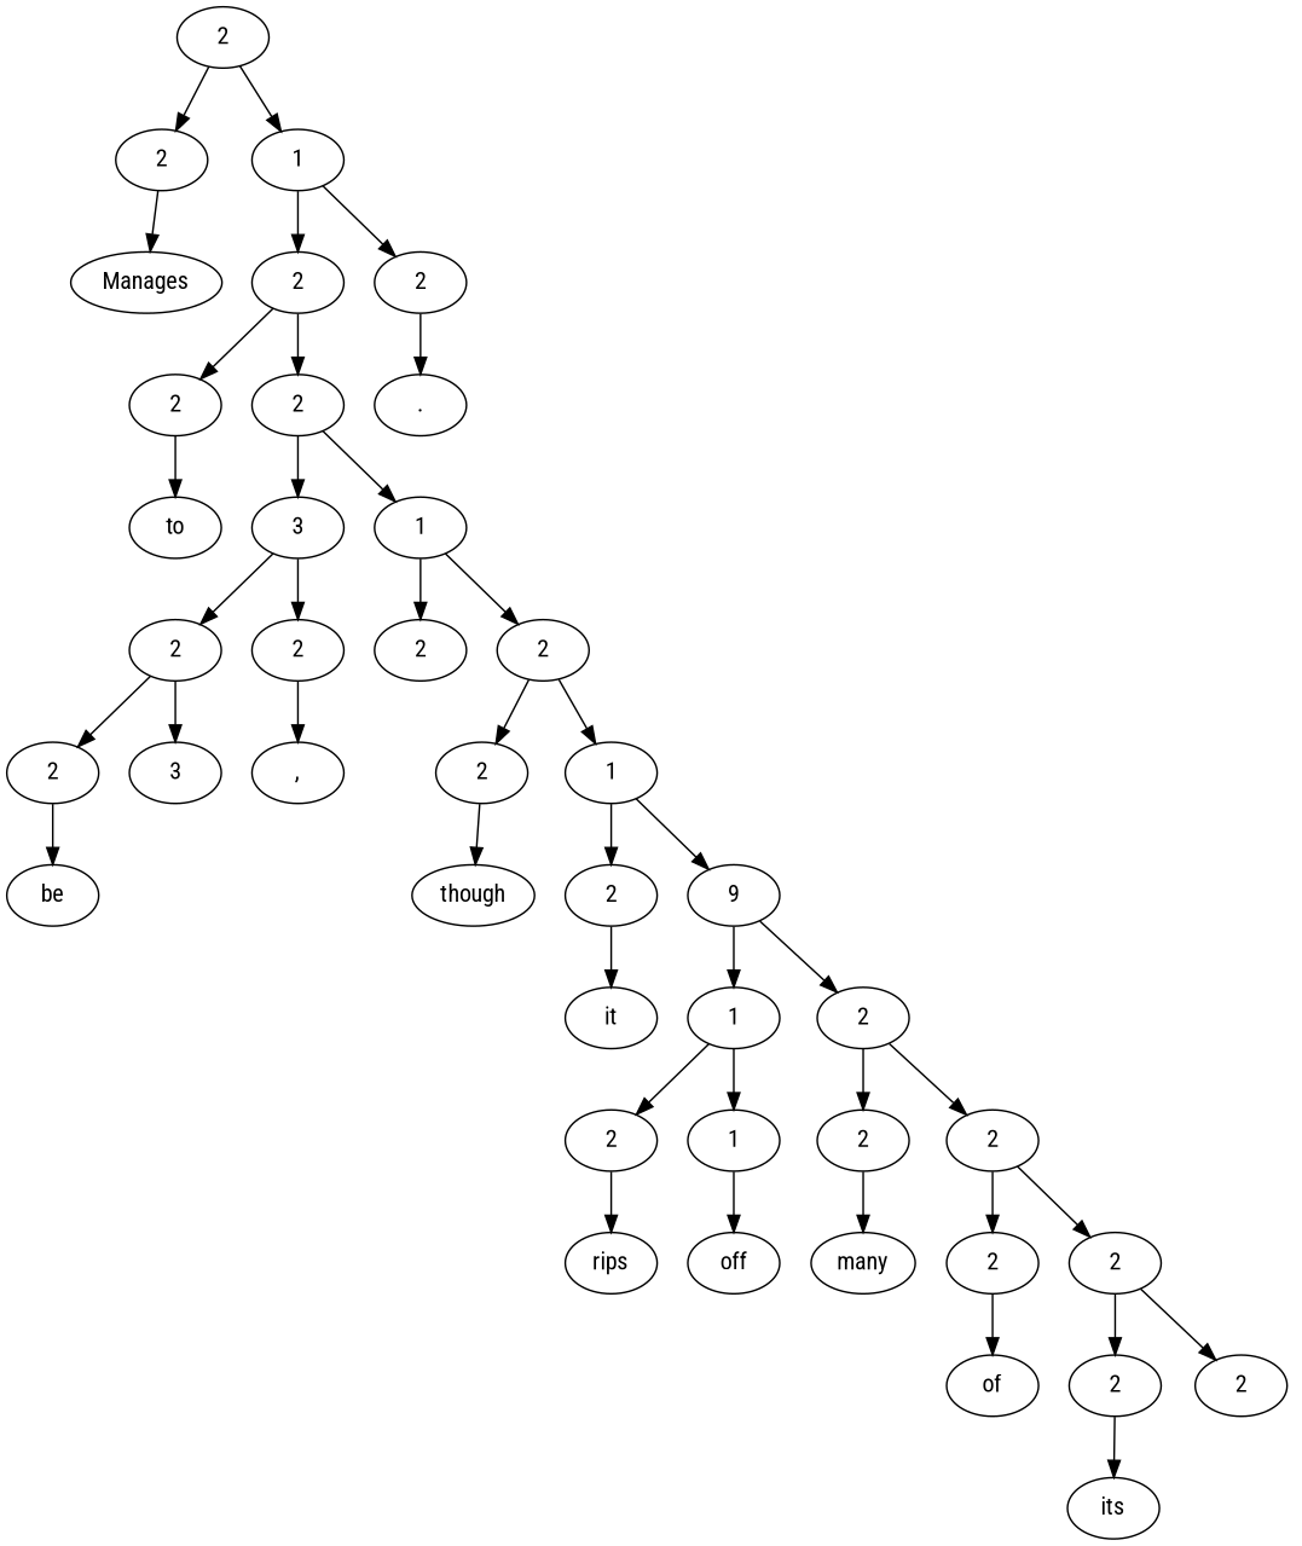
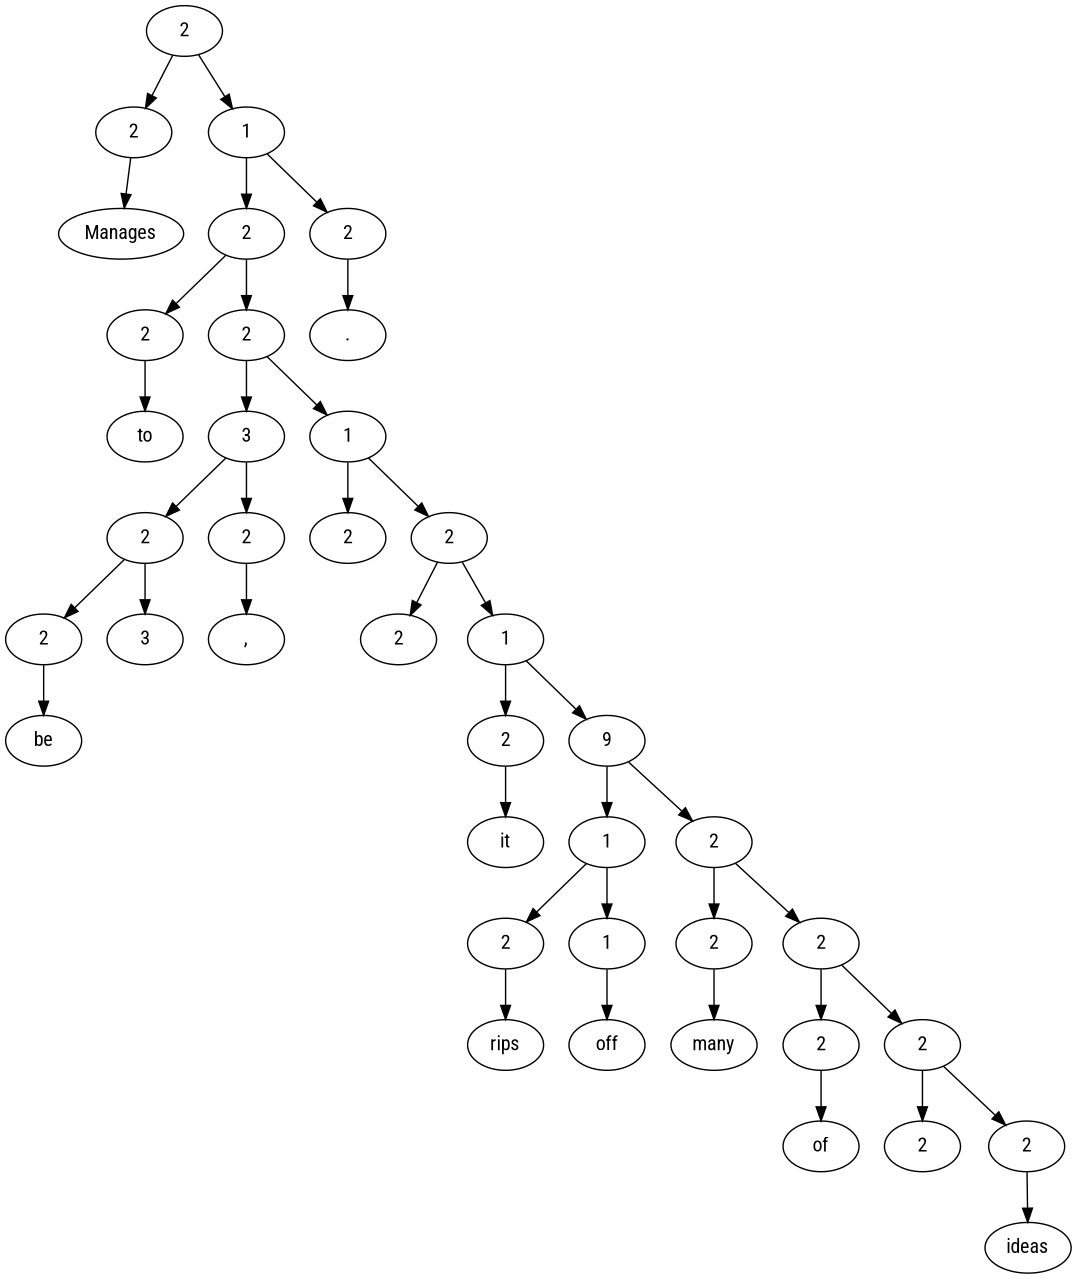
  digraph {
    fontname="Roboto Condensed"
    node [fontname="Roboto Condensed"]
    edge [fontname="Roboto Condensed"]
    n1 [label=2]
    n2 [label=2]
    n3 [label=1]
    n4 [label=Manages]
    n5 [label=2]
    n6 [label=2]
    n7 [label=2]
    n8 [label=2]
    n9 [label="."]
    n10 [label=to]
    n11 [label=3]
    n12 [label=1]
    n13 [label=2]
    n14 [label=2]
    n15 [label=2]
    n16 [label=2]
    n17 [label=2]
    n18 [label=3]
    n19 [label=","]
    n20 [label=2]
    n21 [label=1]
    n22 [label=be]
-   n23 [label=though]
    n24 [label=2]
    n25 [label=9]
    n26 [label=it]
    n27 [label=1]
    n28 [label=2]
    n29 [label=2]
    n30 [label=1]
    n31 [label=2]
    n32 [label=2]
    n33 [label=rips]
    n34 [label=off]
    n35 [label=many]
    n36 [label=2]
    n37 [label=2]
    n38 [label=of]
    n39 [label=2]
    n40 [label=2]
-   n41 [label=its]
+   n42 [label=ideas]
    n1 -> n2
    n1 -> n3
    n2 -> n4
    n3 -> n5
    n3 -> n6
    n5 -> n7
    n5 -> n8
    n6 -> n9
    n7 -> n10
    n8 -> n11
    n8 -> n12
    n11 -> n13
    n11 -> n14
    n12 -> n15
    n12 -> n16
    n13 -> n17
    n13 -> n18
    n14 -> n19
    n16 -> n20
    n16 -> n21
    n17 -> n22
-   n20 -> n23
    n21 -> n24
    n21 -> n25
    n24 -> n26
    n25 -> n27
    n25 -> n28
    n27 -> n29
    n27 -> n30
    n28 -> n31
    n28 -> n32
    n29 -> n33
    n30 -> n34
    n31 -> n35
    n32 -> n36
    n32 -> n37
    n36 -> n38
    n37 -> n39
    n37 -> n40
-   n39 -> n41
+   n40 -> n42
  }
